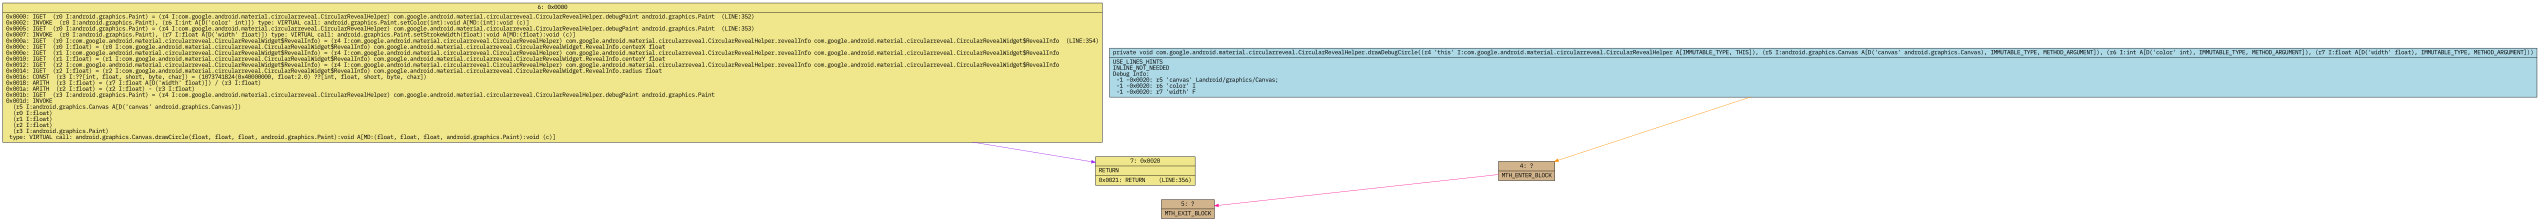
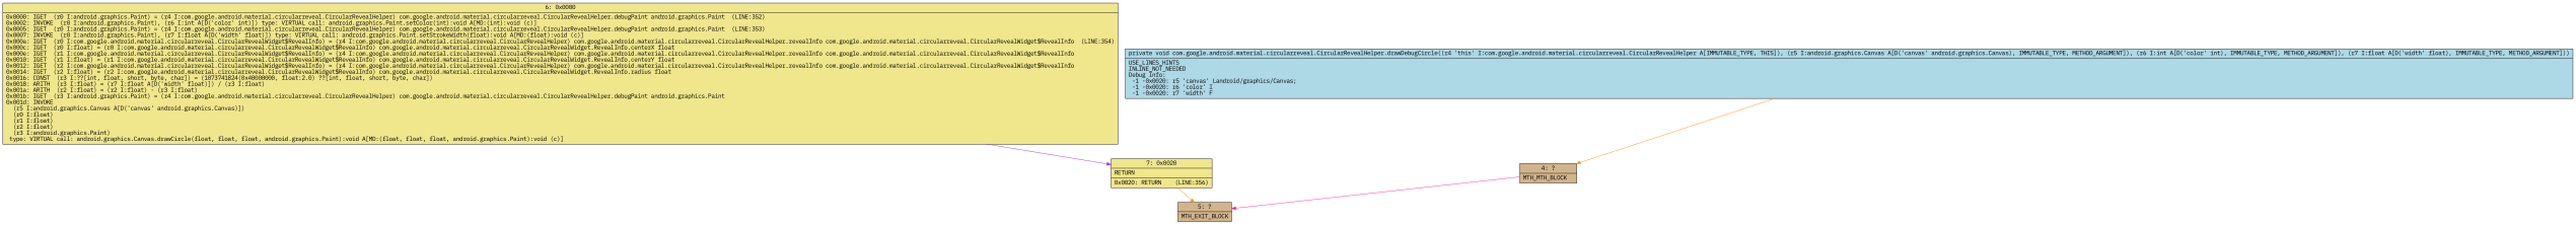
  digraph {
    fontname="IBM Plex Mono"
    node [fillcolor=tan fontname="IBM Plex Mono" shape=record style=filled]
    edge [color=darkorange fontname="IBM Plex Mono"]
-   n1 [label="{4\:\ ?|MTH_ENTER_BLOCK\l}"]
+   n1 [label="{4\:\ ?|MTH_MTH_BLOCK\l}"]
    n2 [label="{5\:\ ?|MTH_EXIT_BLOCK\l}"]
    n3 [fillcolor=khaki label="{6\:\ 0x0000|0x0000: IGET  (r0 I:android.graphics.Paint) = (r4 I:com.google.android.material.circularreveal.CircularRevealHelper) com.google.android.material.circularreveal.CircularRevealHelper.debugPaint android.graphics.Paint  (LINE:352)\l0x0002: INVOKE  (r0 I:android.graphics.Paint), (r6 I:int A[D('color' int)]) type: VIRTUAL call: android.graphics.Paint.setColor(int):void A[MD:(int):void (c)]\l0x0005: IGET  (r0 I:android.graphics.Paint) = (r4 I:com.google.android.material.circularreveal.CircularRevealHelper) com.google.android.material.circularreveal.CircularRevealHelper.debugPaint android.graphics.Paint  (LINE:353)\l0x0007: INVOKE  (r0 I:android.graphics.Paint), (r7 I:float A[D('width' float)]) type: VIRTUAL call: android.graphics.Paint.setStrokeWidth(float):void A[MD:(float):void (c)]\l0x000a: IGET  (r0 I:com.google.android.material.circularreveal.CircularRevealWidget$RevealInfo) = (r4 I:com.google.android.material.circularreveal.CircularRevealHelper) com.google.android.material.circularreveal.CircularRevealHelper.revealInfo com.google.android.material.circularreveal.CircularRevealWidget$RevealInfo  (LINE:354)\l0x000c: IGET  (r0 I:float) = (r0 I:com.google.android.material.circularreveal.CircularRevealWidget$RevealInfo) com.google.android.material.circularreveal.CircularRevealWidget.RevealInfo.centerX float \l0x000e: IGET  (r1 I:com.google.android.material.circularreveal.CircularRevealWidget$RevealInfo) = (r4 I:com.google.android.material.circularreveal.CircularRevealHelper) com.google.android.material.circularreveal.CircularRevealHelper.revealInfo com.google.android.material.circularreveal.CircularRevealWidget$RevealInfo \l0x0010: IGET  (r1 I:float) = (r1 I:com.google.android.material.circularreveal.CircularRevealWidget$RevealInfo) com.google.android.material.circularreveal.CircularRevealWidget.RevealInfo.centerY float \l0x0012: IGET  (r2 I:com.google.android.material.circularreveal.CircularRevealWidget$RevealInfo) = (r4 I:com.google.android.material.circularreveal.CircularRevealHelper) com.google.android.material.circularreveal.CircularRevealHelper.revealInfo com.google.android.material.circularreveal.CircularRevealWidget$RevealInfo \l0x0014: IGET  (r2 I:float) = (r2 I:com.google.android.material.circularreveal.CircularRevealWidget$RevealInfo) com.google.android.material.circularreveal.CircularRevealWidget.RevealInfo.radius float \l0x0016: CONST  (r3 I:??[int, float, short, byte, char]) = (1073741824(0x40000000, float:2.0) ??[int, float, short, byte, char]) \l0x0018: ARITH  (r3 I:float) = (r7 I:float A[D('width' float)]) \/ (r3 I:float) \l0x001a: ARITH  (r2 I:float) = (r2 I:float) \- (r3 I:float) \l0x001b: IGET  (r3 I:android.graphics.Paint) = (r4 I:com.google.android.material.circularreveal.CircularRevealHelper) com.google.android.material.circularreveal.CircularRevealHelper.debugPaint android.graphics.Paint \l0x001d: INVOKE  \l  (r5 I:android.graphics.Canvas A[D('canvas' android.graphics.Canvas)])\l  (r0 I:float)\l  (r1 I:float)\l  (r2 I:float)\l  (r3 I:android.graphics.Paint)\l type: VIRTUAL call: android.graphics.Canvas.drawCircle(float, float, float, android.graphics.Paint):void A[MD:(float, float, float, android.graphics.Paint):void (c)]\l}"]
-   n4 [fillcolor=khaki label="{7\:\ 0x0020|RETURN\l|0x0021: RETURN    (LINE:356)\l}"]
+   n4 [fillcolor=khaki label="{7\:\ 0x0020|RETURN\l|0x0020: RETURN    (LINE:356)\l}"]
    n5 [fillcolor=lightblue label="{private void com.google.android.material.circularreveal.CircularRevealHelper.drawDebugCircle((r4 'this' I:com.google.android.material.circularreveal.CircularRevealHelper A[IMMUTABLE_TYPE, THIS]), (r5 I:android.graphics.Canvas A[D('canvas' android.graphics.Canvas), IMMUTABLE_TYPE, METHOD_ARGUMENT]), (r6 I:int A[D('color' int), IMMUTABLE_TYPE, METHOD_ARGUMENT]), (r7 I:float A[D('width' float), IMMUTABLE_TYPE, METHOD_ARGUMENT]))  | USE_LINES_HINTS\lINLINE_NOT_NEEDED\lDebug Info:\l  \-1 \-0x0020: r5 'canvas' Landroid\/graphics\/Canvas;\l  \-1 \-0x0020: r6 'color' I\l  \-1 \-0x0020: r7 'width' F\l}"]
    n1 -> n2 [color=deeppink]
    n3 -> n4 [color=purple]
+   n4 -> n2
    n5 -> n1
  }
